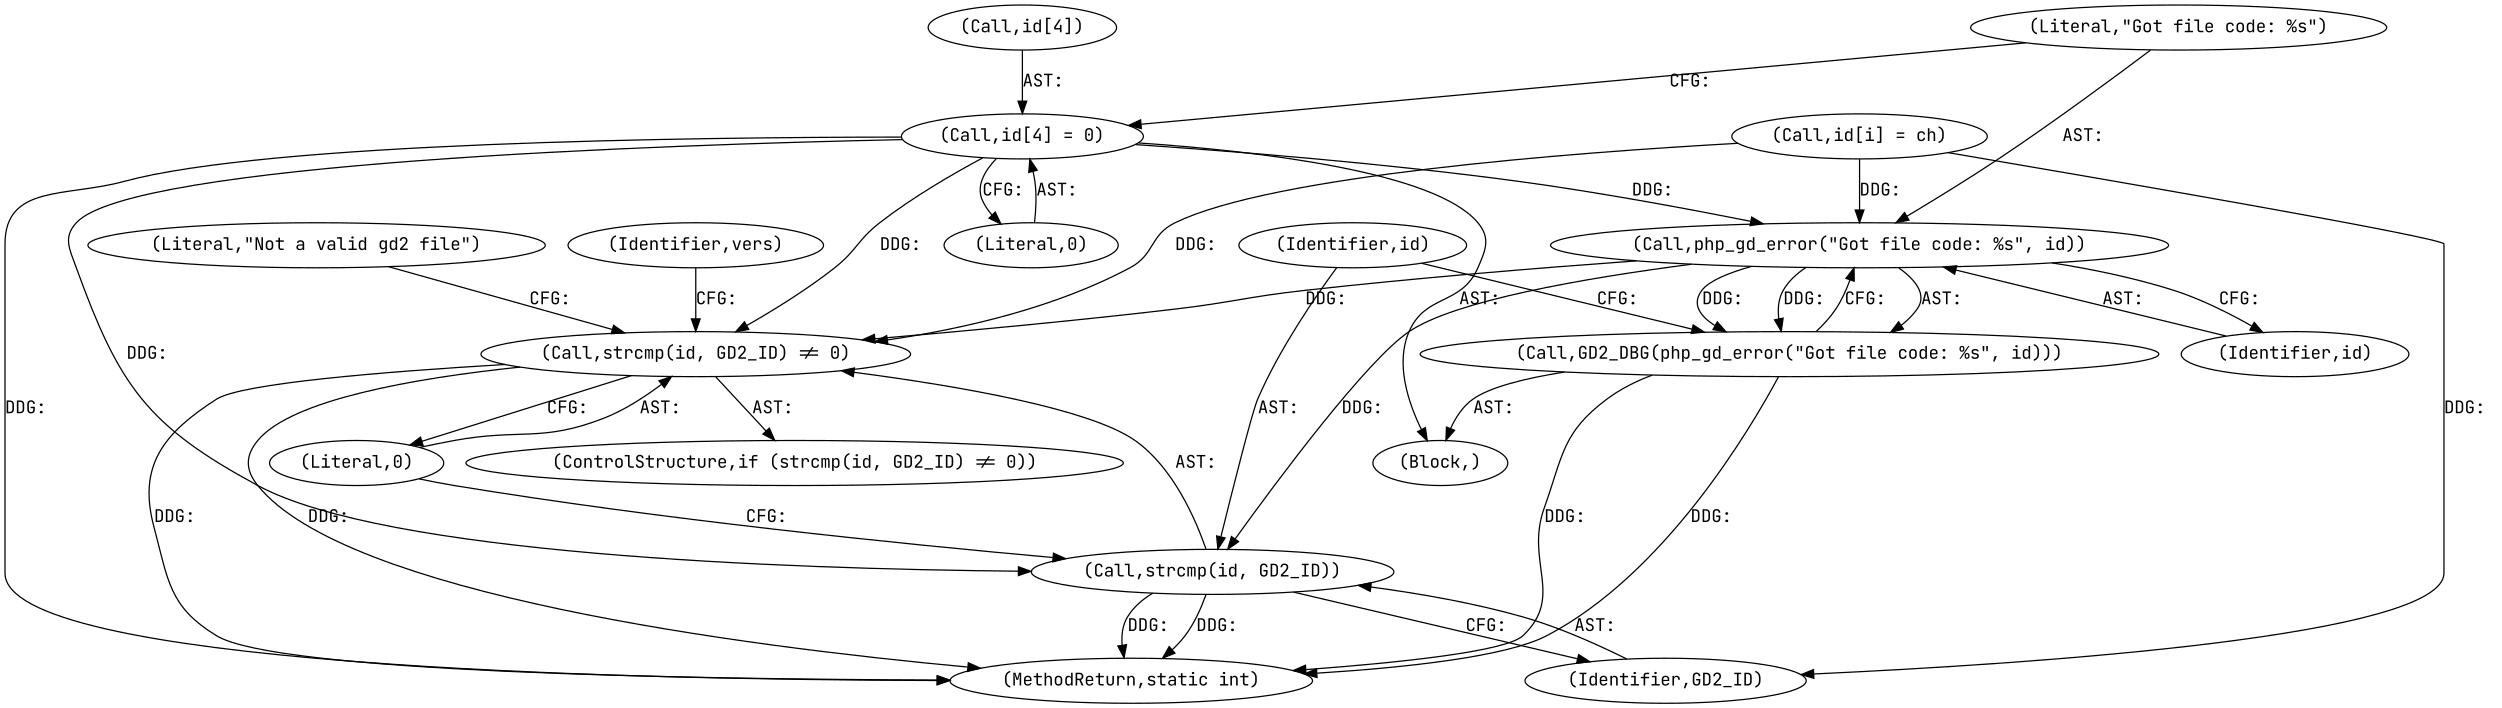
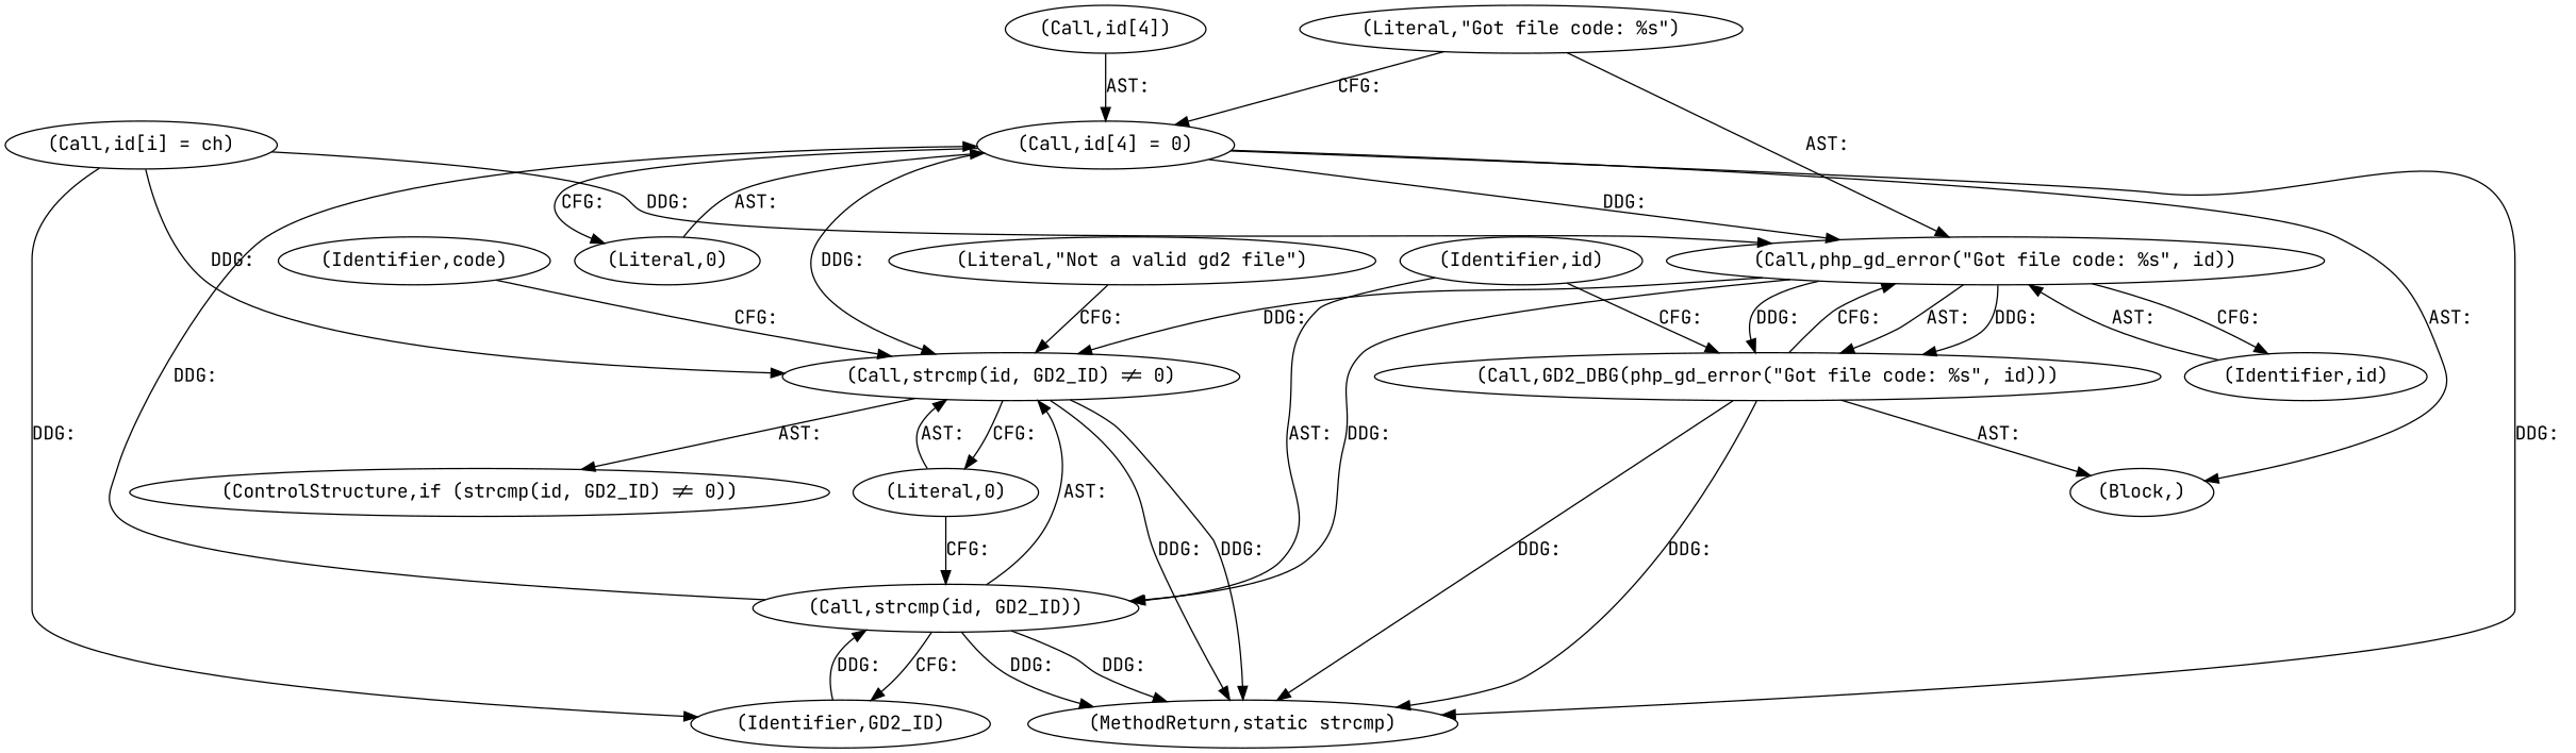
  digraph {
    fontname="JetBrains Mono"
    node [fontname="JetBrains Mono"]
    edge [fontname="JetBrains Mono"]
    n1 [label="(Call,id[4] = 0)"]
    n2 [label="(Call,php_gd_error(\"Got file code: %s\", id))"]
    n3 [label="(Call,strcmp(id, GD2_ID) != 0)"]
    n4 [label="(Call,strcmp(id, GD2_ID))"]
    n5 [label="(Block,)"]
    n6 [label="(Literal,0)"]
-   n7 [label="(MethodReturn,static int)"]
+   n7 [label="(MethodReturn,static strcmp)"]
    n8 [label="(Call,GD2_DBG(php_gd_error(\"Got file code: %s\", id)))"]
    n9 [label="(Identifier,id)"]
    n10 [label="(ControlStructure,if (strcmp(id, GD2_ID) != 0))"]
    n11 [label="(Literal,0)"]
    n12 [label="(Identifier,GD2_ID)"]
    n13 [label="(Call,id[4])"]
-   n14 [label="(Identifier,vers)"]
+   n14 [label="(Identifier,code)"]
    n15 [label="(Identifier,id)"]
    n16 [label="(Literal,\"Not a valid gd2 file\")"]
    n17 [label="(Literal,\"Got file code: %s\")"]
    n18 [label="(Call,id[i] = ch)"]
    n1 -> n2 [label="DDG: "]
    n1 -> n3 [label="DDG: "]
-   n1 -> n4 [label="DDG: "]
+   n4 -> n1 [label="DDG: "]
    n1 -> n5 [label="AST: "]
    n1 -> n6 [label="CFG: "]
    n1 -> n7 [label="DDG: "]
    n2 -> n3 [label="DDG: "]
    n2 -> n4 [label="DDG: "]
    n2 -> n8 [label="AST: "]
    n2 -> n8 [label="DDG: "]
    n2 -> n8 [label="DDG: "]
    n2 -> n9 [label="CFG: "]
    n3 -> n7 [label="DDG: "]
    n3 -> n7 [label="DDG: "]
    n3 -> n10 [label="AST: "]
    n3 -> n11 [label="CFG: "]
    n4 -> n3 [label="AST: "]
    n4 -> n7 [label="DDG: "]
    n4 -> n7 [label="DDG: "]
    n4 -> n12 [label="CFG: "]
    n6 -> n1 [label="AST: "]
    n8 -> n2 [label="CFG: "]
    n8 -> n5 [label="AST: "]
    n8 -> n7 [label="DDG: "]
    n8 -> n7 [label="DDG: "]
    n9 -> n2 [label="AST: "]
    n11 -> n3 [label="AST: "]
    n11 -> n4 [label="CFG: "]
-   n12 -> n4 [label="AST: "]
+   n12 -> n4 [label="DDG: "]
    n13 -> n1 [label="AST: "]
    n14 -> n3 [label="CFG: "]
    n15 -> n4 [label="AST: "]
    n15 -> n8 [label="CFG: "]
    n16 -> n3 [label="CFG: "]
    n17 -> n1 [label="CFG: "]
    n17 -> n2 [label="AST: "]
    n18 -> n2 [label="DDG: "]
    n18 -> n3 [label="DDG: "]
    n18 -> n12 [label="DDG: "]
  }
